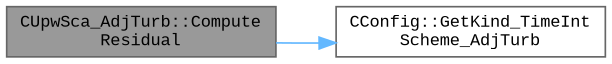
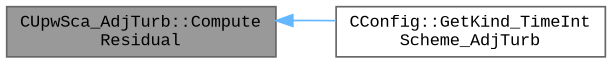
  digraph {
    rankdir=LR
    fontname="Liberation Mono"
    node [fontname="Liberation Mono" fontsize=10 shape=box style=filled]
    n1 [color=gray40 fillcolor=grey60 fontcolor=black height=0.2 label="CUpwSca_AdjTurb::Compute\lResidual" width=0.4]
    n2 [color=grey40 fillcolor=white height=0.2 label="CConfig::GetKind_TimeInt\lScheme_AdjTurb" width=0.4]
-   n1 -> n2 [color=steelblue1 fontname="Liberation Mono" fontsize=10 labelfontname=Helvetica labelfontsize=10 style=solid]
+   n2 -> n1 [color=steelblue1 fontname="Liberation Mono" fontsize=10 labelfontname=Helvetica labelfontsize=10 style=solid]
  }
